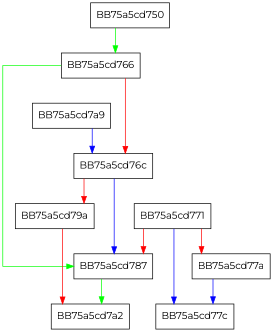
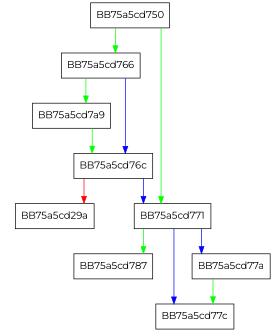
  digraph {
    fontname=Montserrat
    splines=ortho
    node [fontname=Montserrat shape=box]
    edge [color=green fontname=Montserrat]
    BB75a5cd750
    BB75a5cd771
    BB75a5cd766
    BB75a5cd787
    BB75a5cd77a
    BB75a5cd77c
    BB75a5cd7a9
    BB75a5cd76c
-   BB75a5cd7a2
-   BB75a5cd79a
+   BB75a5cd79a [label=BB75a5cd29a]
+   BB75a5cd750 -> BB75a5cd771
    BB75a5cd750 -> BB75a5cd766
-   BB75a5cd771 -> BB75a5cd787 [color=red]
-   BB75a5cd771 -> BB75a5cd77a [color=red]
+   BB75a5cd771 -> BB75a5cd787
+   BB75a5cd771 -> BB75a5cd77a [color=blue]
    BB75a5cd771 -> BB75a5cd77c [color=blue]
-   BB75a5cd766 -> BB75a5cd787
-   BB75a5cd766 -> BB75a5cd76c [color=red]
-   BB75a5cd787 -> BB75a5cd7a2
-   BB75a5cd77a -> BB75a5cd77c [color=blue]
-   BB75a5cd7a9 -> BB75a5cd76c [color=blue]
-   BB75a5cd76c -> BB75a5cd787 [color=blue]
+   BB75a5cd766 -> BB75a5cd7a9
+   BB75a5cd766 -> BB75a5cd76c [color=blue]
+   BB75a5cd77a -> BB75a5cd77c
+   BB75a5cd7a9 -> BB75a5cd76c
+   BB75a5cd76c -> BB75a5cd771 [color=blue]
    BB75a5cd76c -> BB75a5cd79a [color=red]
-   BB75a5cd79a -> BB75a5cd7a2 [color=red]
  }
